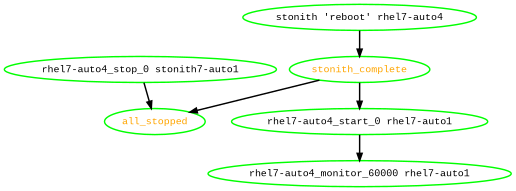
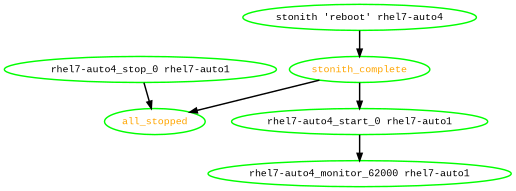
  digraph {
    fontname="Liberation Mono"
    node [color=green fontcolor=black fontname="Liberation Mono" style=bold]
    edge [fontname="Liberation Mono" style=bold]
    all_stopped [fontcolor=orange]
    "rhel7-auto4_start_0 rhel7-auto1"
-   "rhel7-auto4_monitor_60000 rhel7-auto1"
-   "rhel7-auto4_stop_0 rhel7-auto1" [label="rhel7-auto4_stop_0 stonith7-auto1"]
+   "rhel7-auto4_monitor_60000 rhel7-auto1" [label="rhel7-auto4_monitor_62000 rhel7-auto1"]
+   "rhel7-auto4_stop_0 rhel7-auto1"
    stonith_complete [fontcolor=orange]
    "stonith 'reboot' rhel7-auto4"
    "rhel7-auto4_start_0 rhel7-auto1" -> "rhel7-auto4_monitor_60000 rhel7-auto1"
    "rhel7-auto4_stop_0 rhel7-auto1" -> all_stopped
    stonith_complete -> all_stopped
    stonith_complete -> "rhel7-auto4_start_0 rhel7-auto1"
    "stonith 'reboot' rhel7-auto4" -> stonith_complete
  }
